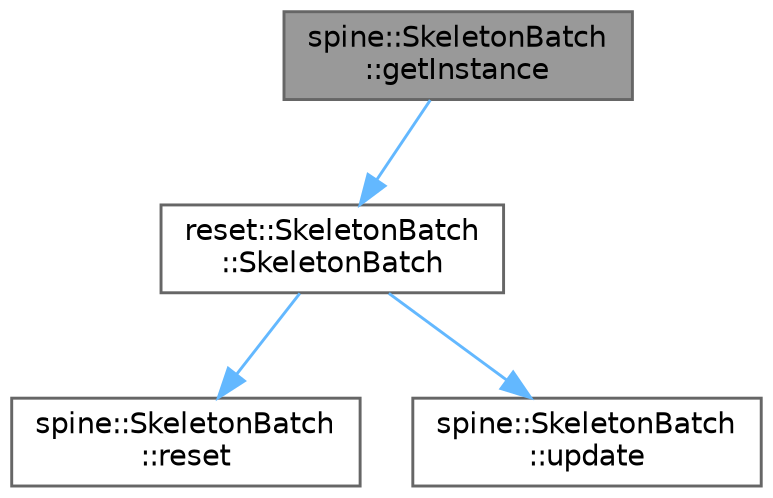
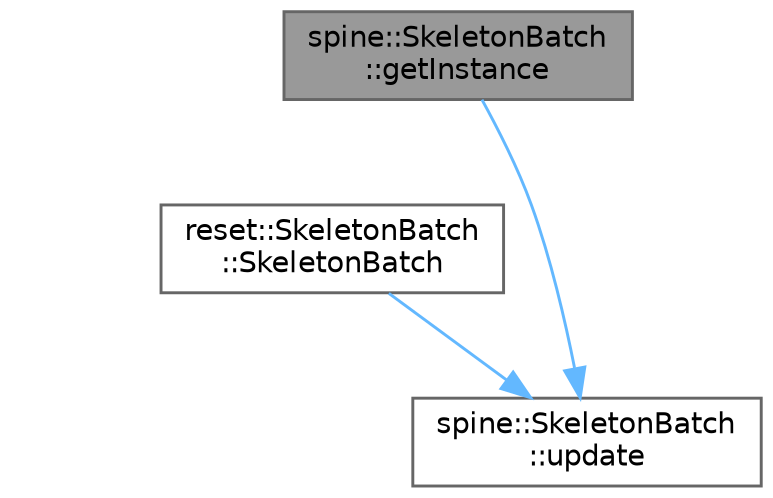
  digraph {
    rankdir=TB
    node [color=grey40 fillcolor=white fontname=Helvetica fontsize=10 shape=box style=filled]
    edge [color=steelblue1 fontname=Helvetica fontsize=10 labelfontname=Helvetica labelfontsize=10 style=solid]
    n1 [color=gray40 fillcolor=grey60 fontcolor=black height=0.2 label="spine::SkeletonBatch\l::getInstance" width=0.4]
    n2 [height=0.2 label="reset::SkeletonBatch\l::SkeletonBatch" width=0.4]
-   n3 [height=0.2 label="spine::SkeletonBatch\l::reset" width=0.4]
    n4 [height=0.2 label="spine::SkeletonBatch\l::update" width=0.4]
-   n1 -> n2
-   n2 -> n3
+   n1 -> n4
    n2 -> n4
  }
